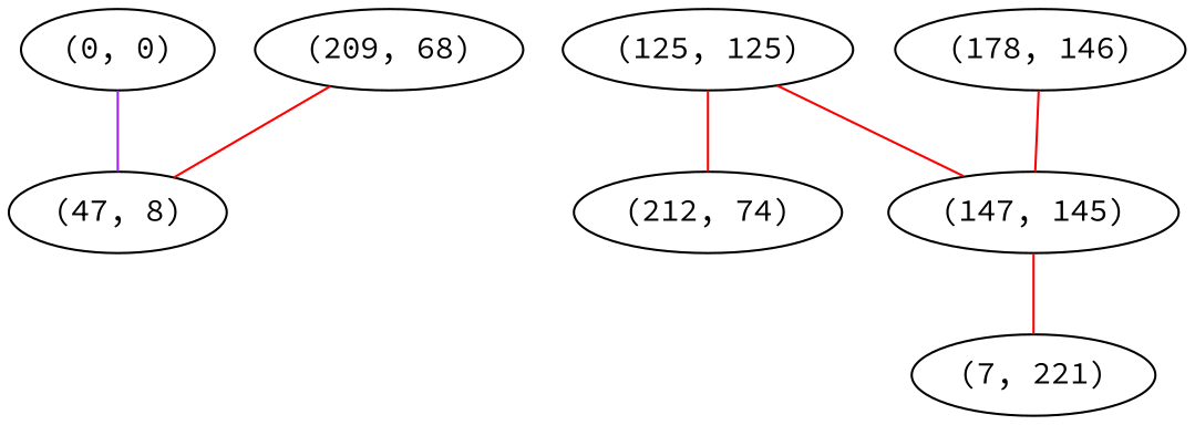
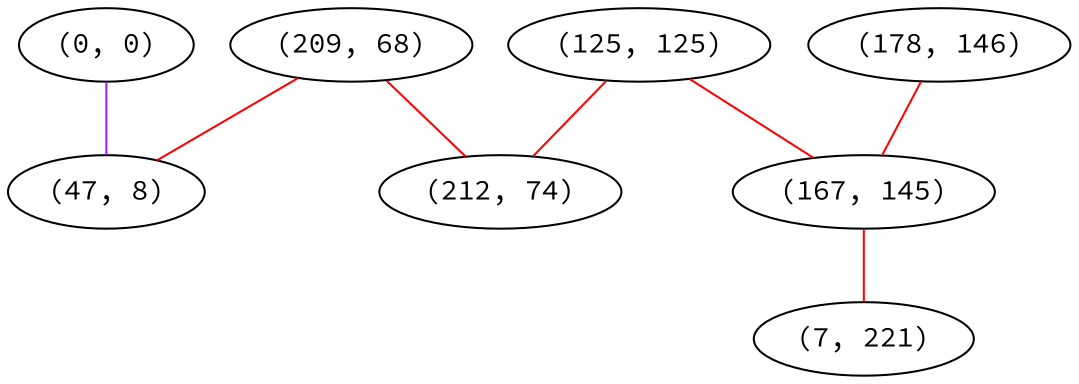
  graph {
    fontname="Source Code Pro"
    node [fontname="Source Code Pro"]
    edge [color=red fontname="Source Code Pro" weight=1]
    n1 [label="(47, 8)"]
    "(0, 0)"
    "(125, 125)"
    "(212, 74)"
-   "(167, 145)" [label="(147, 145)"]
+   "(167, 145)"
    "(7, 221)"
    n7 [label="(209, 68)"]
    n8 [label="(178, 146)"]
    "(0, 0)" -- n1 [color=purple weight=4]
    "(125, 125)" -- "(212, 74)"
    "(125, 125)" -- "(167, 145)"
    "(167, 145)" -- "(7, 221)"
    n7 -- n1
+   n7 -- "(212, 74)"
    n8 -- "(167, 145)"
  }
